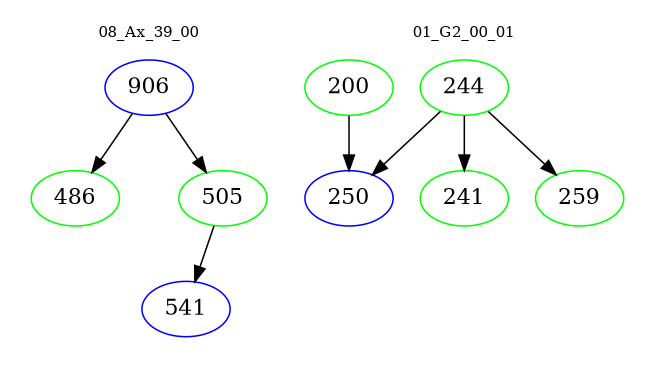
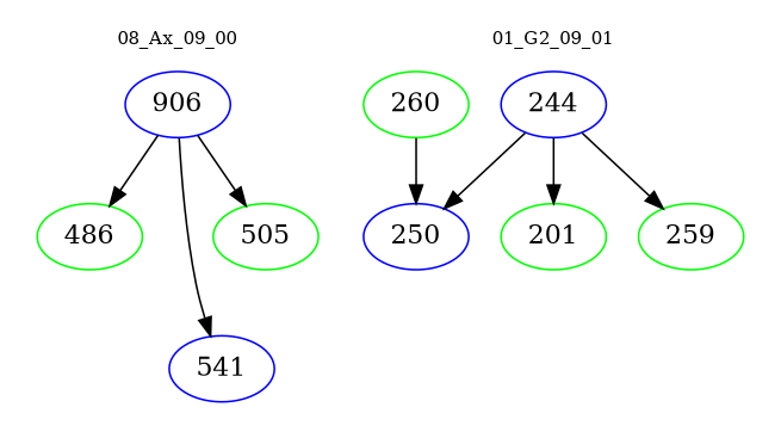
  digraph {
    node [color=green]
    edge [color=black]
    n1 [color=blue label=906]
    n2 [label=486]
    n3 [color=blue label=541]
    n4 [label=505]
-   n5 [label=244]
-   n6 [label=241]
+   n5 [color=blue label=244]
+   n6 [label=201]
    n7 [color=blue label=250]
    n8 [label=259]
-   n9 [label=200]
+   n9 [label=260]
    subgraph cluster_1 {
      color=white
      fontsize=10
-     label="08_Ax_39_00"
+     label="08_Ax_09_00"
      n1
      n2
      n3
      n4
    }
    subgraph cluster_2 {
      color=white
      fontsize=10
-     label="01_G2_00_01"
+     label="01_G2_09_01"
      n5
      n6
      n7
      n8
      n9
    }
    n1 -> n2
-   n4 -> n3
+   n1 -> n3
    n1 -> n4
    n5 -> n6
    n5 -> n7
    n5 -> n8
    n9 -> n7
  }
